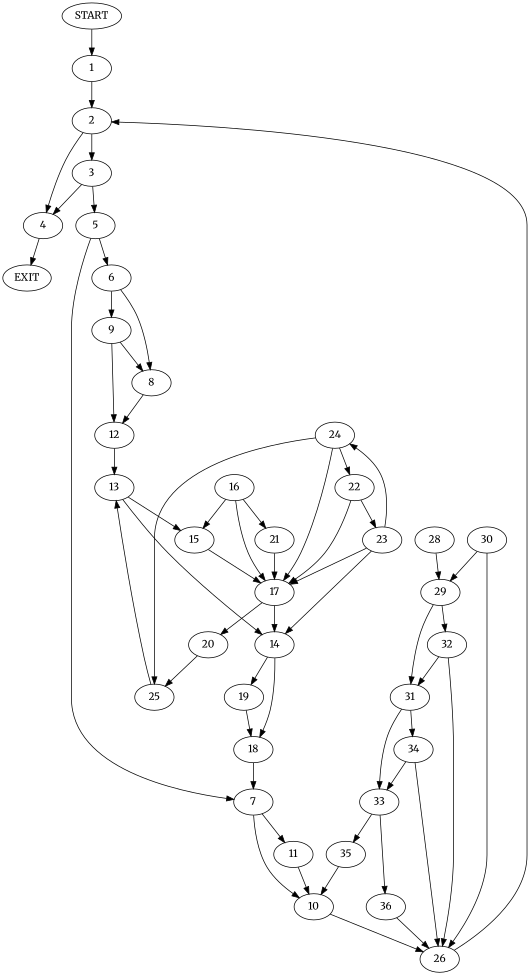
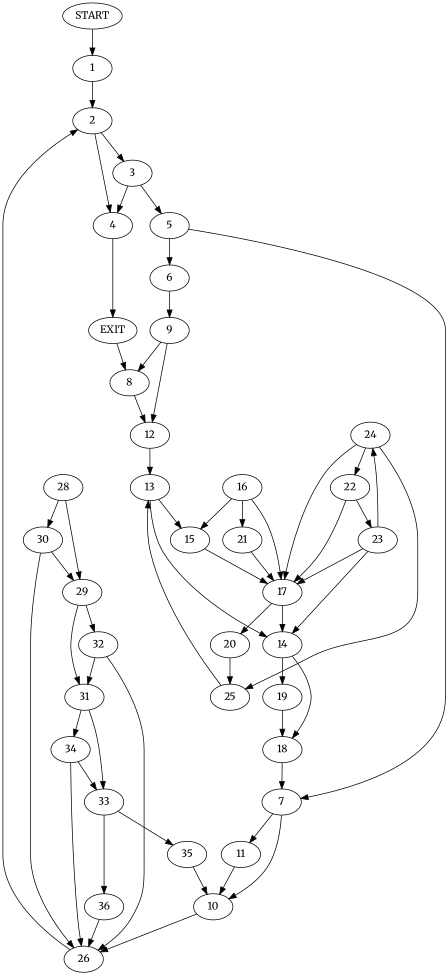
  digraph {
    fontname=Merriweather
    node [fontname=Merriweather]
    edge [fontname=Merriweather]
    n1 [label=START]
    1
    2
    n4 [label=EXIT]
    3
    4
    5
    6
    7
    8
    9
    10
    11
    12
    26
    13
    14
    15
    18
    19
    17
    16
    21
    20
    25
    22
    23
    24
    28
    29
    30
    31
    32
    33
    34
    35
    36
    n1 -> 1
    1 -> 2
    2 -> 3
    2 -> 4
    3 -> 4
    3 -> 5
    4 -> n4
    5 -> 6
    5 -> 7
-   6 -> 8
+   n4 -> 8
    6 -> 9
    7 -> 10
    7 -> 11
    8 -> 12
    9 -> 8
    9 -> 12
    10 -> 26
    11 -> 10
    12 -> 13
    26 -> 2
    13 -> 14
    13 -> 15
    14 -> 18
    14 -> 19
    15 -> 17
    18 -> 7
    19 -> 18
    17 -> 14
    17 -> 20
    16 -> 15
    16 -> 17
    16 -> 21
    21 -> 17
    20 -> 25
    25 -> 13
    22 -> 17
    22 -> 23
    23 -> 14
    23 -> 17
    23 -> 24
    24 -> 17
    24 -> 25
    24 -> 22
    28 -> 29
+   28 -> 30
    29 -> 31
    29 -> 32
    30 -> 26
    30 -> 29
    31 -> 33
    31 -> 34
    32 -> 26
    32 -> 31
    33 -> 35
    33 -> 36
    34 -> 26
    34 -> 33
    35 -> 10
    36 -> 26
  }
